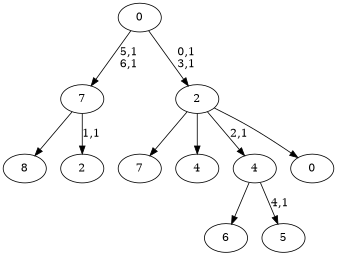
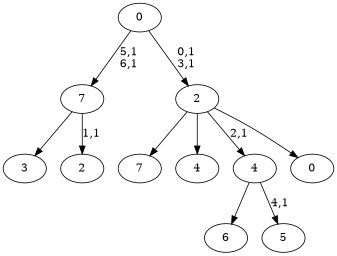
  digraph {
    n1 [label=7]
    n2 [label=6]
    n3 [label=5]
    n4 [label=4]
-   n5 [label=8]
+   n5 [label=3]
    n6 [label=2]
    7
    4
    n9 [label=0]
    2
    0
    7 -> n5
    7 -> n6 [label="1,1"]
    4 -> n2
    4 -> n3 [label="4,1"]
    2 -> n1
    2 -> n4
    2 -> 4 [label="2,1"]
    2 -> n9
    0 -> 7 [label="5,1\n6,1"]
    0 -> 2 [label="0,1\n3,1"]
  }
